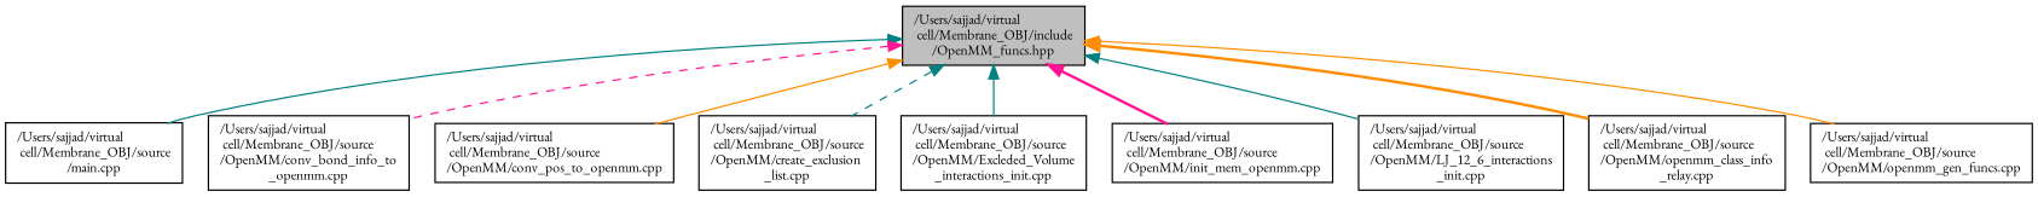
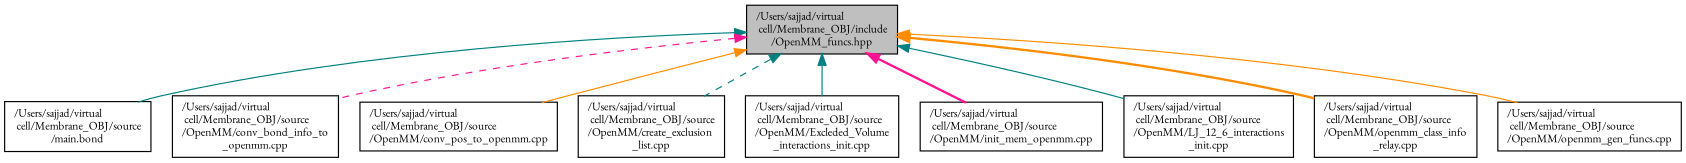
  digraph {
    fontname="EB Garamond"
    node [color=black fillcolor=white fontname="EB Garamond" fontsize=10 shape=record style=filled]
    edge [color=teal dir=back fontname="EB Garamond" fontsize=10 labelfontname=Helvetica labelfontsize=10 style=solid]
    n1 [fillcolor=grey75 fontcolor=black height=0.2 label="/Users/sajjad/virtual\l cell/Membrane_OBJ/include\l/OpenMM_funcs.hpp" width=0.4]
-   n2 [height=0.2 label="/Users/sajjad/virtual\l cell/Membrane_OBJ/source\l/main.cpp" width=0.4]
+   n2 [height=0.2 label="/Users/sajjad/virtual\l cell/Membrane_OBJ/source\l/main.bond" width=0.4]
    n3 [height=0.2 label="/Users/sajjad/virtual\l cell/Membrane_OBJ/source\l/OpenMM/conv_bond_info_to\l_openmm.cpp" width=0.4]
    n4 [height=0.2 label="/Users/sajjad/virtual\l cell/Membrane_OBJ/source\l/OpenMM/conv_pos_to_openmm.cpp" width=0.4]
    n5 [height=0.2 label="/Users/sajjad/virtual\l cell/Membrane_OBJ/source\l/OpenMM/create_exclusion\l_list.cpp" width=0.4]
    n6 [height=0.2 label="/Users/sajjad/virtual\l cell/Membrane_OBJ/source\l/OpenMM/Excleded_Volume\l_interactions_init.cpp" width=0.4]
    n7 [height=0.2 label="/Users/sajjad/virtual\l cell/Membrane_OBJ/source\l/OpenMM/init_mem_openmm.cpp" width=0.4]
    n8 [height=0.2 label="/Users/sajjad/virtual\l cell/Membrane_OBJ/source\l/OpenMM/LJ_12_6_interactions\l_init.cpp" width=0.4]
    n9 [height=0.2 label="/Users/sajjad/virtual\l cell/Membrane_OBJ/source\l/OpenMM/openmm_class_info\l_relay.cpp" width=0.4]
    n10 [height=0.2 label="/Users/sajjad/virtual\l cell/Membrane_OBJ/source\l/OpenMM/openmm_gen_funcs.cpp" width=0.4]
    n1 -> n2
    n1 -> n3 [color=deeppink style=dashed]
    n1 -> n4 [color=darkorange]
    n1 -> n5 [style=dashed]
    n1 -> n6
    n1 -> n7 [color=deeppink style=bold]
    n1 -> n8
    n1 -> n9 [color=darkorange style=bold]
    n1 -> n10 [color=darkorange]
  }
